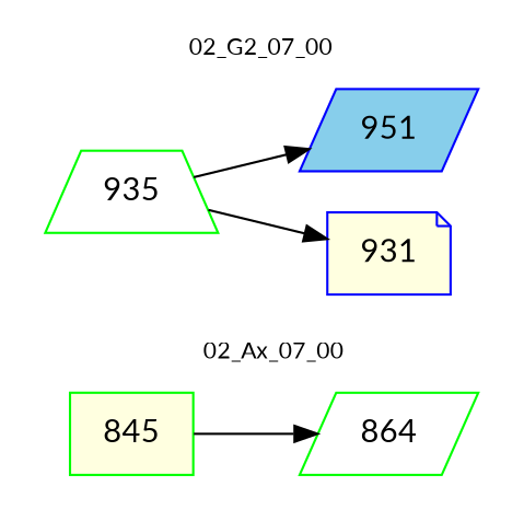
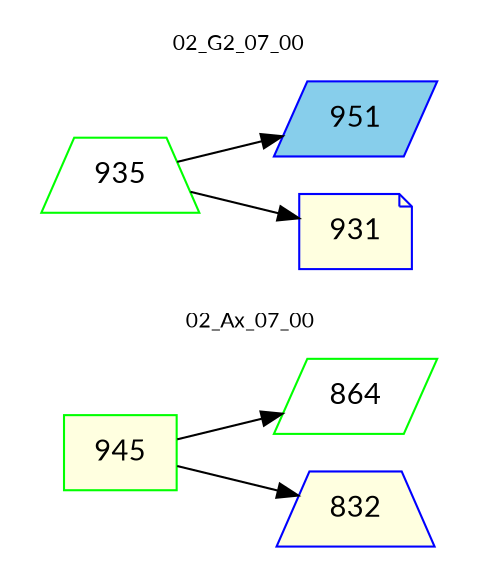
  digraph {
    fontname=Lato
    rankdir=LR
    node [color=green fillcolor=lightyellow fontname=Lato shape=trapezium style=filled]
    edge [color=black fontname=Lato]
-   n1 [label=845 shape=box]
+   n1 [label=945 shape=box]
+   n2 [color=blue label=832]
    n3 [fillcolor=white label=864 shape=parallelogram]
    n4 [fillcolor=white label=935]
    n5 [color=blue label=931 shape=note]
    n6 [color=blue fillcolor=skyblue label=951 shape=parallelogram]
    subgraph cluster_1 {
      color=white
      fontsize=10
      label="02_Ax_07_00"
      n1
+     n2
      n3
    }
    subgraph cluster_2 {
      color=white
      fontsize=10
      label="02_G2_07_00"
      n4
      n5
      n6
    }
+   n1 -> n2
    n1 -> n3
    n4 -> n5
    n4 -> n6
  }
